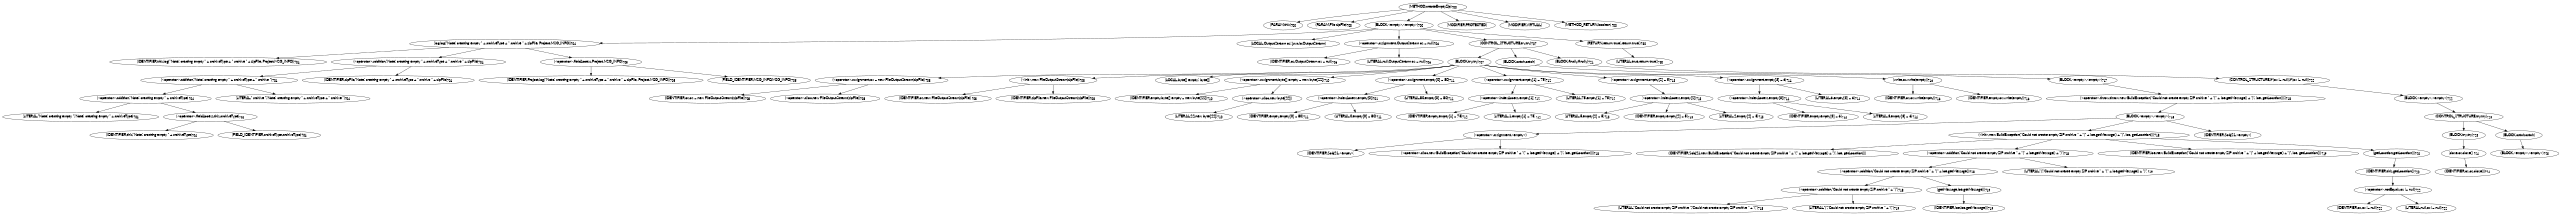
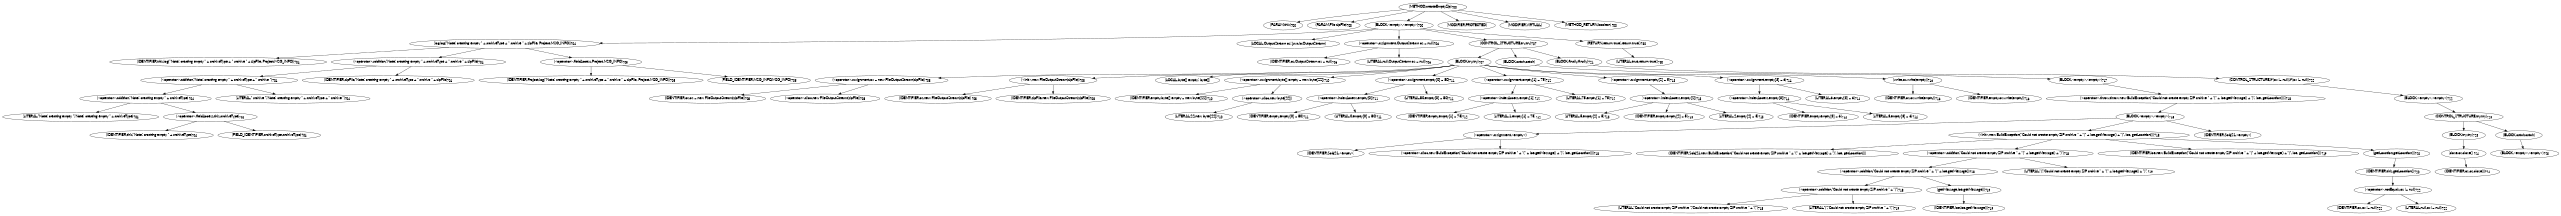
  digraph {
    fontname=Lato
    node [fontname=Lato]
    edge [fontname=Lato]
    n1 [label=<(METHOD,createEmptyZip)<SUB>700</SUB>>]
    n2 [label=<(PARAM,this)<SUB>700</SUB>>]
    n3 [label=<(PARAM,File zipFile)<SUB>700</SUB>>]
    n4 [label=<(BLOCK,&lt;empty&gt;,&lt;empty&gt;)<SUB>700</SUB>>]
    n5 [label=<(MODIFIER,PROTECTED)>]
    n6 [label=<(MODIFIER,VIRTUAL)>]
    n7 [label=<(METHOD_RETURN,boolean)<SUB>700</SUB>>]
    n8 [label=<(log,log(&quot;Note: creating empty &quot; + archiveType + &quot; archive &quot; + zipFile, Project.MSG_INFO))<SUB>704</SUB>>]
    n9 [label=<(LOCAL,OutputStream os: java.io.OutputStream)>]
    n10 [label=<(&lt;operator&gt;.assignment,OutputStream os = null)<SUB>706</SUB>>]
    n11 [label=<(CONTROL_STRUCTURE,try,try)<SUB>707</SUB>>]
    n12 [label=<(RETURN,return true;,return true;)<SUB>730</SUB>>]
    n13 [label=<(IDENTIFIER,this,log(&quot;Note: creating empty &quot; + archiveType + &quot; archive &quot; + zipFile, Project.MSG_INFO))<SUB>704</SUB>>]
    n14 [label=<(&lt;operator&gt;.addition,&quot;Note: creating empty &quot; + archiveType + &quot; archive &quot; + zipFile)<SUB>704</SUB>>]
    n15 [label=<(&lt;operator&gt;.fieldAccess,Project.MSG_INFO)<SUB>705</SUB>>]
    n16 [label=<(IDENTIFIER,os,OutputStream os = null)<SUB>706</SUB>>]
    n17 [label=<(LITERAL,null,OutputStream os = null)<SUB>706</SUB>>]
    n18 [label=<(BLOCK,try,try)<SUB>707</SUB>>]
    n19 [label=<(BLOCK,catch,catch)>]
    n20 [label=<(BLOCK,finally,finally)<SUB>721</SUB>>]
    n21 [label=<(LITERAL,true,return true;)<SUB>730</SUB>>]
    n22 [label=<(&lt;operator&gt;.addition,&quot;Note: creating empty &quot; + archiveType + &quot; archive &quot;)<SUB>704</SUB>>]
    n23 [label=<(IDENTIFIER,zipFile,&quot;Note: creating empty &quot; + archiveType + &quot; archive &quot; + zipFile)<SUB>704</SUB>>]
    n24 [label=<(IDENTIFIER,Project,log(&quot;Note: creating empty &quot; + archiveType + &quot; archive &quot; + zipFile, Project.MSG_INFO))<SUB>705</SUB>>]
    n25 [label=<(FIELD_IDENTIFIER,MSG_INFO,MSG_INFO)<SUB>705</SUB>>]
    n26 [label=<(&lt;operator&gt;.addition,&quot;Note: creating empty &quot; + archiveType)<SUB>704</SUB>>]
    n27 [label=<(LITERAL,&quot; archive &quot;,&quot;Note: creating empty &quot; + archiveType + &quot; archive &quot;)<SUB>704</SUB>>]
    n28 [label=<(LITERAL,&quot;Note: creating empty &quot;,&quot;Note: creating empty &quot; + archiveType)<SUB>704</SUB>>]
    n29 [label=<(&lt;operator&gt;.fieldAccess,this.archiveType)<SUB>704</SUB>>]
    n30 [label=<(IDENTIFIER,this,&quot;Note: creating empty &quot; + archiveType)<SUB>704</SUB>>]
    n31 [label=<(FIELD_IDENTIFIER,archiveType,archiveType)<SUB>704</SUB>>]
    n32 [label=<(&lt;operator&gt;.assignment,os = new FileOutputStream(zipFile))<SUB>708</SUB>>]
    n33 [label=<(&lt;init&gt;,new FileOutputStream(zipFile))<SUB>708</SUB>>]
    n34 [label=<(LOCAL,byte[] empty: byte[])>]
    n35 [label=<(&lt;operator&gt;.assignment,byte[] empty = new byte[22])<SUB>710</SUB>>]
    n36 [label=<(&lt;operator&gt;.assignment,empty[0] = 80)<SUB>711</SUB>>]
    n37 [label=<(&lt;operator&gt;.assignment,empty[1] = 75)<SUB>712</SUB>>]
    n38 [label=<(&lt;operator&gt;.assignment,empty[2] = 5)<SUB>713</SUB>>]
    n39 [label=<(&lt;operator&gt;.assignment,empty[3] = 6)<SUB>714</SUB>>]
    n40 [label=<(write,os.write(empty))<SUB>716</SUB>>]
    n41 [label=<(BLOCK,&lt;empty&gt;,&lt;empty&gt;)<SUB>717</SUB>>]
    n42 [label=<(CONTROL_STRUCTURE,if (os != null),if (os != null))<SUB>722</SUB>>]
    n43 [label=<(IDENTIFIER,os,os = new FileOutputStream(zipFile))<SUB>708</SUB>>]
    n44 [label=<(&lt;operator&gt;.alloc,new FileOutputStream(zipFile))<SUB>708</SUB>>]
    n45 [label=<(IDENTIFIER,os,new FileOutputStream(zipFile))<SUB>708</SUB>>]
    n46 [label=<(IDENTIFIER,zipFile,new FileOutputStream(zipFile))<SUB>708</SUB>>]
    n47 [label=<(IDENTIFIER,empty,byte[] empty = new byte[22])<SUB>710</SUB>>]
    n48 [label=<(&lt;operator&gt;.alloc,new byte[22])>]
-   n49 [label=<(&lt;operator&gt;.indexAccess,empty[0])<SUB>701</SUB>>]
+   n49 [label=<(&lt;operator&gt;.indexAccess,empty[0])<SUB>711</SUB>>]
    n50 [label=<(LITERAL,80,empty[0] = 80)<SUB>711</SUB>>]
    n51 [label=<(&lt;operator&gt;.indexAccess,empty[1])<SUB>712</SUB>>]
    n52 [label=<(LITERAL,75,empty[1] = 75)<SUB>712</SUB>>]
    n53 [label=<(&lt;operator&gt;.indexAccess,empty[2])<SUB>713</SUB>>]
    n54 [label=<(&lt;operator&gt;.indexAccess,empty[3])<SUB>714</SUB>>]
    n55 [label=<(LITERAL,6,empty[3] = 6)<SUB>714</SUB>>]
    n56 [label=<(IDENTIFIER,os,os.write(empty))<SUB>716</SUB>>]
    n57 [label=<(IDENTIFIER,empty,os.write(empty))<SUB>716</SUB>>]
    n58 [label=<(LITERAL,22,new byte[22])<SUB>710</SUB>>]
    n59 [label=<(IDENTIFIER,empty,empty[0] = 80)<SUB>711</SUB>>]
    n60 [label=<(LITERAL,0,empty[0] = 80)<SUB>711</SUB>>]
    n61 [label=<(IDENTIFIER,empty,empty[1] = 75)<SUB>712</SUB>>]
    n62 [label=<(LITERAL,1,empty[1] = 75)<SUB>712</SUB>>]
    n63 [label=<(LITERAL,5,empty[2] = 5)<SUB>713</SUB>>]
    n64 [label=<(IDENTIFIER,empty,empty[2] = 5)<SUB>713</SUB>>]
    n65 [label=<(LITERAL,2,empty[2] = 5)<SUB>713</SUB>>]
    n66 [label=<(IDENTIFIER,empty,empty[3] = 6)<SUB>714</SUB>>]
    n67 [label=<(LITERAL,3,empty[3] = 6)<SUB>714</SUB>>]
    n68 [label=<(&lt;operator&gt;.throw,throw new BuildException(&quot;Could not create empty ZIP archive &quot; + &quot;(&quot; + ioe.getMessage() + &quot;)&quot;, ioe, getLocation());)<SUB>718</SUB>>]
    n69 [label=<(BLOCK,&lt;empty&gt;,&lt;empty&gt;)<SUB>718</SUB>>]
    n70 [label=<(&lt;operator&gt;.assignment,&lt;empty&gt;)>]
    n71 [label=<(&lt;init&gt;,new BuildException(&quot;Could not create empty ZIP archive &quot; + &quot;(&quot; + ioe.getMessage() + &quot;)&quot;, ioe, getLocation()))<SUB>718</SUB>>]
    n72 [label=<(IDENTIFIER,$obj21,&lt;empty&gt;)>]
    n73 [label=<(IDENTIFIER,$obj21,&lt;empty&gt;)>]
    n74 [label=<(&lt;operator&gt;.alloc,new BuildException(&quot;Could not create empty ZIP archive &quot; + &quot;(&quot; + ioe.getMessage() + &quot;)&quot;, ioe, getLocation()))<SUB>718</SUB>>]
    n75 [label=<(IDENTIFIER,$obj21,new BuildException(&quot;Could not create empty ZIP archive &quot; + &quot;(&quot; + ioe.getMessage() + &quot;)&quot;, ioe, getLocation()))>]
    n76 [label=<(&lt;operator&gt;.addition,&quot;Could not create empty ZIP archive &quot; + &quot;(&quot; + ioe.getMessage() + &quot;)&quot;)<SUB>718</SUB>>]
    n77 [label=<(IDENTIFIER,ioe,new BuildException(&quot;Could not create empty ZIP archive &quot; + &quot;(&quot; + ioe.getMessage() + &quot;)&quot;, ioe, getLocation()))<SUB>719</SUB>>]
    n78 [label=<(getLocation,getLocation())<SUB>720</SUB>>]
    n79 [label=<(&lt;operator&gt;.addition,&quot;Could not create empty ZIP archive &quot; + &quot;(&quot; + ioe.getMessage())<SUB>718</SUB>>]
    n80 [label=<(LITERAL,&quot;)&quot;,&quot;Could not create empty ZIP archive &quot; + &quot;(&quot; + ioe.getMessage() + &quot;)&quot;)<SUB>719</SUB>>]
    n81 [label=<(IDENTIFIER,this,getLocation())<SUB>720</SUB>>]
    n82 [label=<(&lt;operator&gt;.addition,&quot;Could not create empty ZIP archive &quot; + &quot;(&quot;)<SUB>718</SUB>>]
    n83 [label=<(getMessage,ioe.getMessage())<SUB>719</SUB>>]
    n84 [label=<(LITERAL,&quot;Could not create empty ZIP archive &quot;,&quot;Could not create empty ZIP archive &quot; + &quot;(&quot;)<SUB>718</SUB>>]
    n85 [label=<(LITERAL,&quot;(&quot;,&quot;Could not create empty ZIP archive &quot; + &quot;(&quot;)<SUB>719</SUB>>]
    n86 [label=<(IDENTIFIER,ioe,ioe.getMessage())<SUB>719</SUB>>]
    n87 [label=<(&lt;operator&gt;.notEquals,os != null)<SUB>722</SUB>>]
    n88 [label=<(BLOCK,&lt;empty&gt;,&lt;empty&gt;)<SUB>722</SUB>>]
    n89 [label=<(IDENTIFIER,os,os != null)<SUB>722</SUB>>]
    n90 [label=<(LITERAL,null,os != null)<SUB>722</SUB>>]
    n91 [label=<(CONTROL_STRUCTURE,try,try)<SUB>723</SUB>>]
    n92 [label=<(BLOCK,try,try)<SUB>723</SUB>>]
    n93 [label=<(BLOCK,catch,catch)>]
    n94 [label=<(close,os.close())<SUB>724</SUB>>]
    n95 [label=<(BLOCK,&lt;empty&gt;,&lt;empty&gt;)<SUB>725</SUB>>]
    n96 [label=<(IDENTIFIER,os,os.close())<SUB>724</SUB>>]
    n1 -> n2
    n1 -> n3
    n1 -> n4
    n1 -> n5
    n1 -> n6
    n1 -> n7
    n4 -> n8
    n4 -> n9
    n4 -> n10
    n4 -> n11
    n4 -> n12
    n8 -> n13
    n8 -> n14
    n8 -> n15
    n10 -> n16
    n10 -> n17
    n11 -> n18
    n11 -> n19
    n11 -> n20
    n12 -> n21
    n14 -> n22
    n14 -> n23
    n15 -> n24
    n15 -> n25
    n18 -> n32
    n18 -> n33
    n18 -> n34
    n18 -> n35
    n18 -> n36
    n18 -> n37
    n18 -> n38
    n18 -> n39
    n18 -> n40
    n19 -> n41
    n20 -> n42
    n22 -> n26
    n22 -> n27
    n26 -> n28
    n26 -> n29
    n29 -> n30
    n29 -> n31
    n32 -> n43
    n32 -> n44
    n33 -> n45
    n33 -> n46
    n35 -> n47
    n35 -> n48
    n36 -> n49
    n36 -> n50
    n37 -> n51
    n37 -> n52
    n38 -> n53
    n39 -> n54
    n39 -> n55
    n40 -> n56
    n40 -> n57
    n41 -> n68
    n42 -> n88
    n48 -> n58
    n49 -> n59
    n49 -> n60
    n51 -> n61
    n51 -> n62
    n53 -> n63
    n53 -> n64
    n53 -> n65
    n54 -> n66
    n54 -> n67
    n68 -> n69
    n69 -> n70
    n69 -> n71
    n69 -> n72
    n70 -> n73
    n70 -> n74
    n71 -> n75
    n71 -> n76
    n71 -> n77
    n71 -> n78
    n76 -> n79
    n76 -> n80
    n78 -> n81
    n79 -> n82
    n79 -> n83
    n81 -> n87
    n82 -> n84
    n82 -> n85
    n83 -> n86
    n87 -> n89
    n87 -> n90
    n88 -> n91
    n91 -> n92
    n91 -> n93
    n92 -> n94
    n93 -> n95
    n94 -> n96
  }
